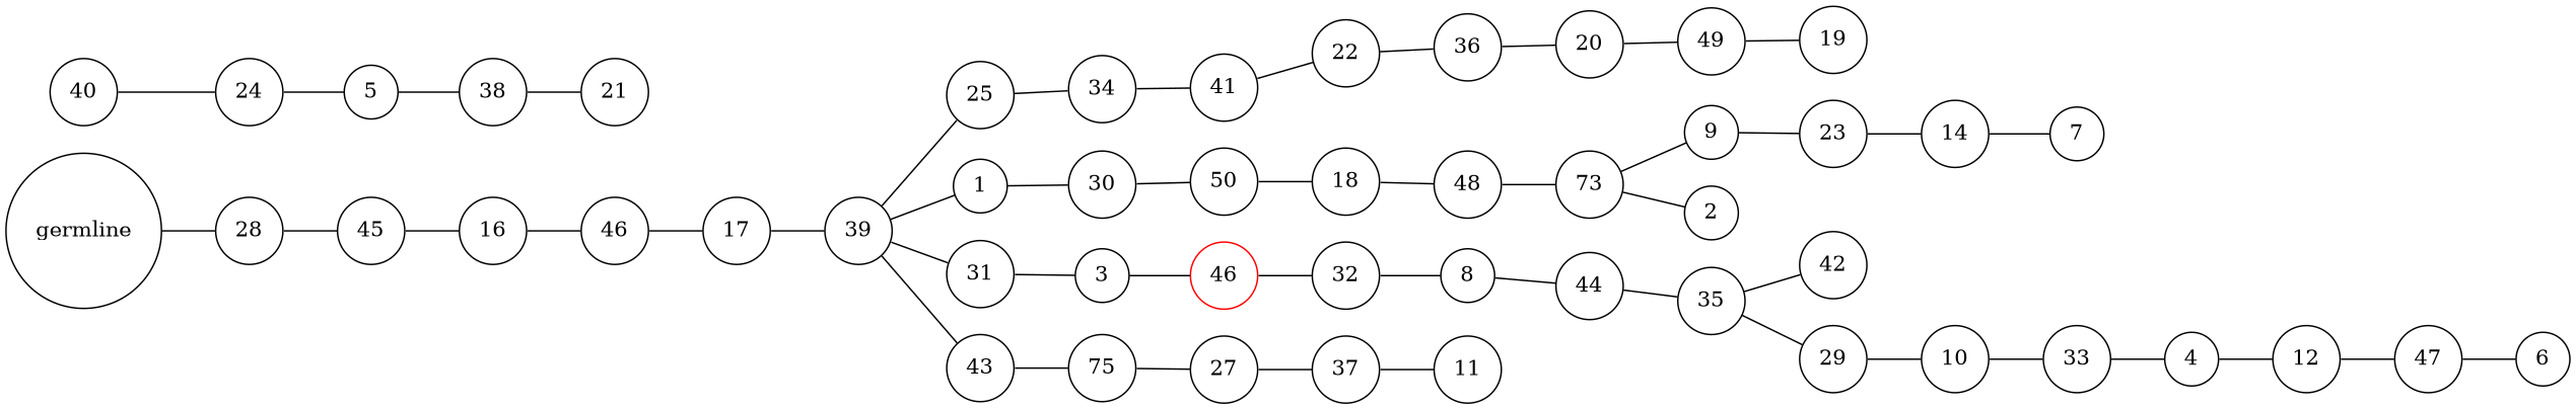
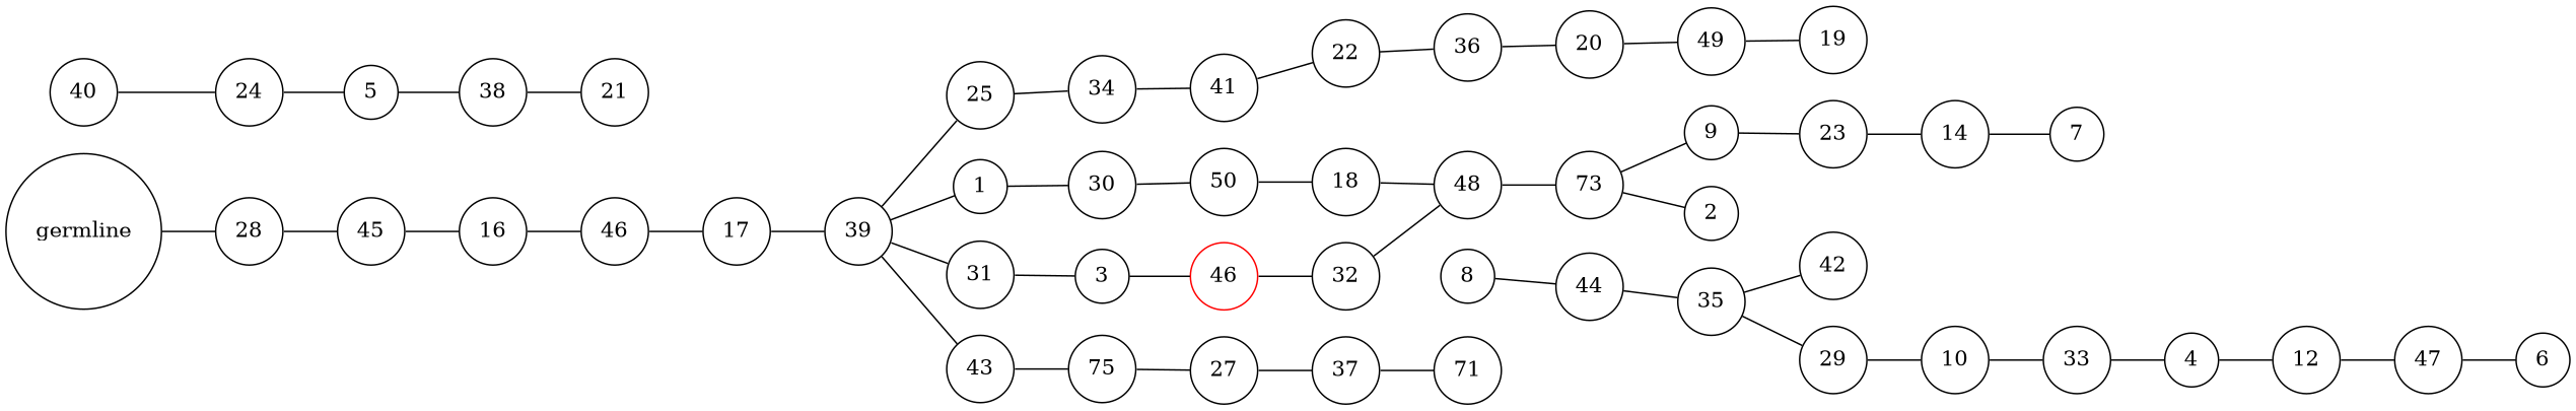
  graph {
    rankdir=LR
    splines=line
    node [shape=circle]
    n1 [label=germline]
    n2 [label=28]
    n3 [label=45]
    n4 [label=16]
    n5 [label=46]
    n6 [label=17]
    n7 [label=39]
    n8 [label=25]
    n9 [label=1]
    n10 [label=31]
    n11 [label=43]
    n12 [label=34]
    n13 [label=30]
    n14 [label=3]
    n15 [label=75]
    n16 [label=41]
    n17 [label=22]
    n18 [label=36]
    n19 [label=20]
    n20 [label=49]
    n21 [label=19]
    n22 [label=50]
    n23 [label=18]
    n24 [label=48]
    n25 [label=73]
    n26 [label=9]
    n27 [label=2]
    n28 [label=23]
    n29 [label=14]
    n30 [label=7]
    n31 [color=red label=46]
    n32 [label=32]
    n33 [label=8]
    n34 [label=44]
    n35 [label=35]
    n36 [label=42]
    n37 [label=29]
    n38 [label=10]
    n39 [label=40]
    n40 [label=24]
    n41 [label=5]
    n42 [label=38]
    n43 [label=21]
    n44 [label=33]
    n45 [label=4]
    n46 [label=12]
    n47 [label=47]
    n48 [label=6]
    n49 [label=27]
    n50 [label=37]
-   n51 [label=11]
+   n51 [label=71]
    n1 -- n2
    n2 -- n3
    n3 -- n4
    n4 -- n5
    n5 -- n6
    n6 -- n7
    n7 -- n8
    n7 -- n9
    n7 -- n10
    n7 -- n11
    n8 -- n12
    n9 -- n13
    n10 -- n14
    n11 -- n15
    n12 -- n16
    n13 -- n22
    n14 -- n31
    n15 -- n49
    n16 -- n17
    n17 -- n18
    n18 -- n19
    n19 -- n20
    n20 -- n21
    n22 -- n23
    n23 -- n24
    n24 -- n25
    n25 -- n26
    n25 -- n27
    n26 -- n28
    n28 -- n29
    n29 -- n30
    n31 -- n32
-   n32 -- n33
+   n32 -- n24
    n33 -- n34
    n34 -- n35
    n35 -- n36
    n35 -- n37
    n37 -- n38
    n38 -- n44
    n39 -- n40
    n40 -- n41
    n41 -- n42
    n42 -- n43
    n44 -- n45
    n45 -- n46
    n46 -- n47
    n47 -- n48
    n49 -- n50
    n50 -- n51
  }
